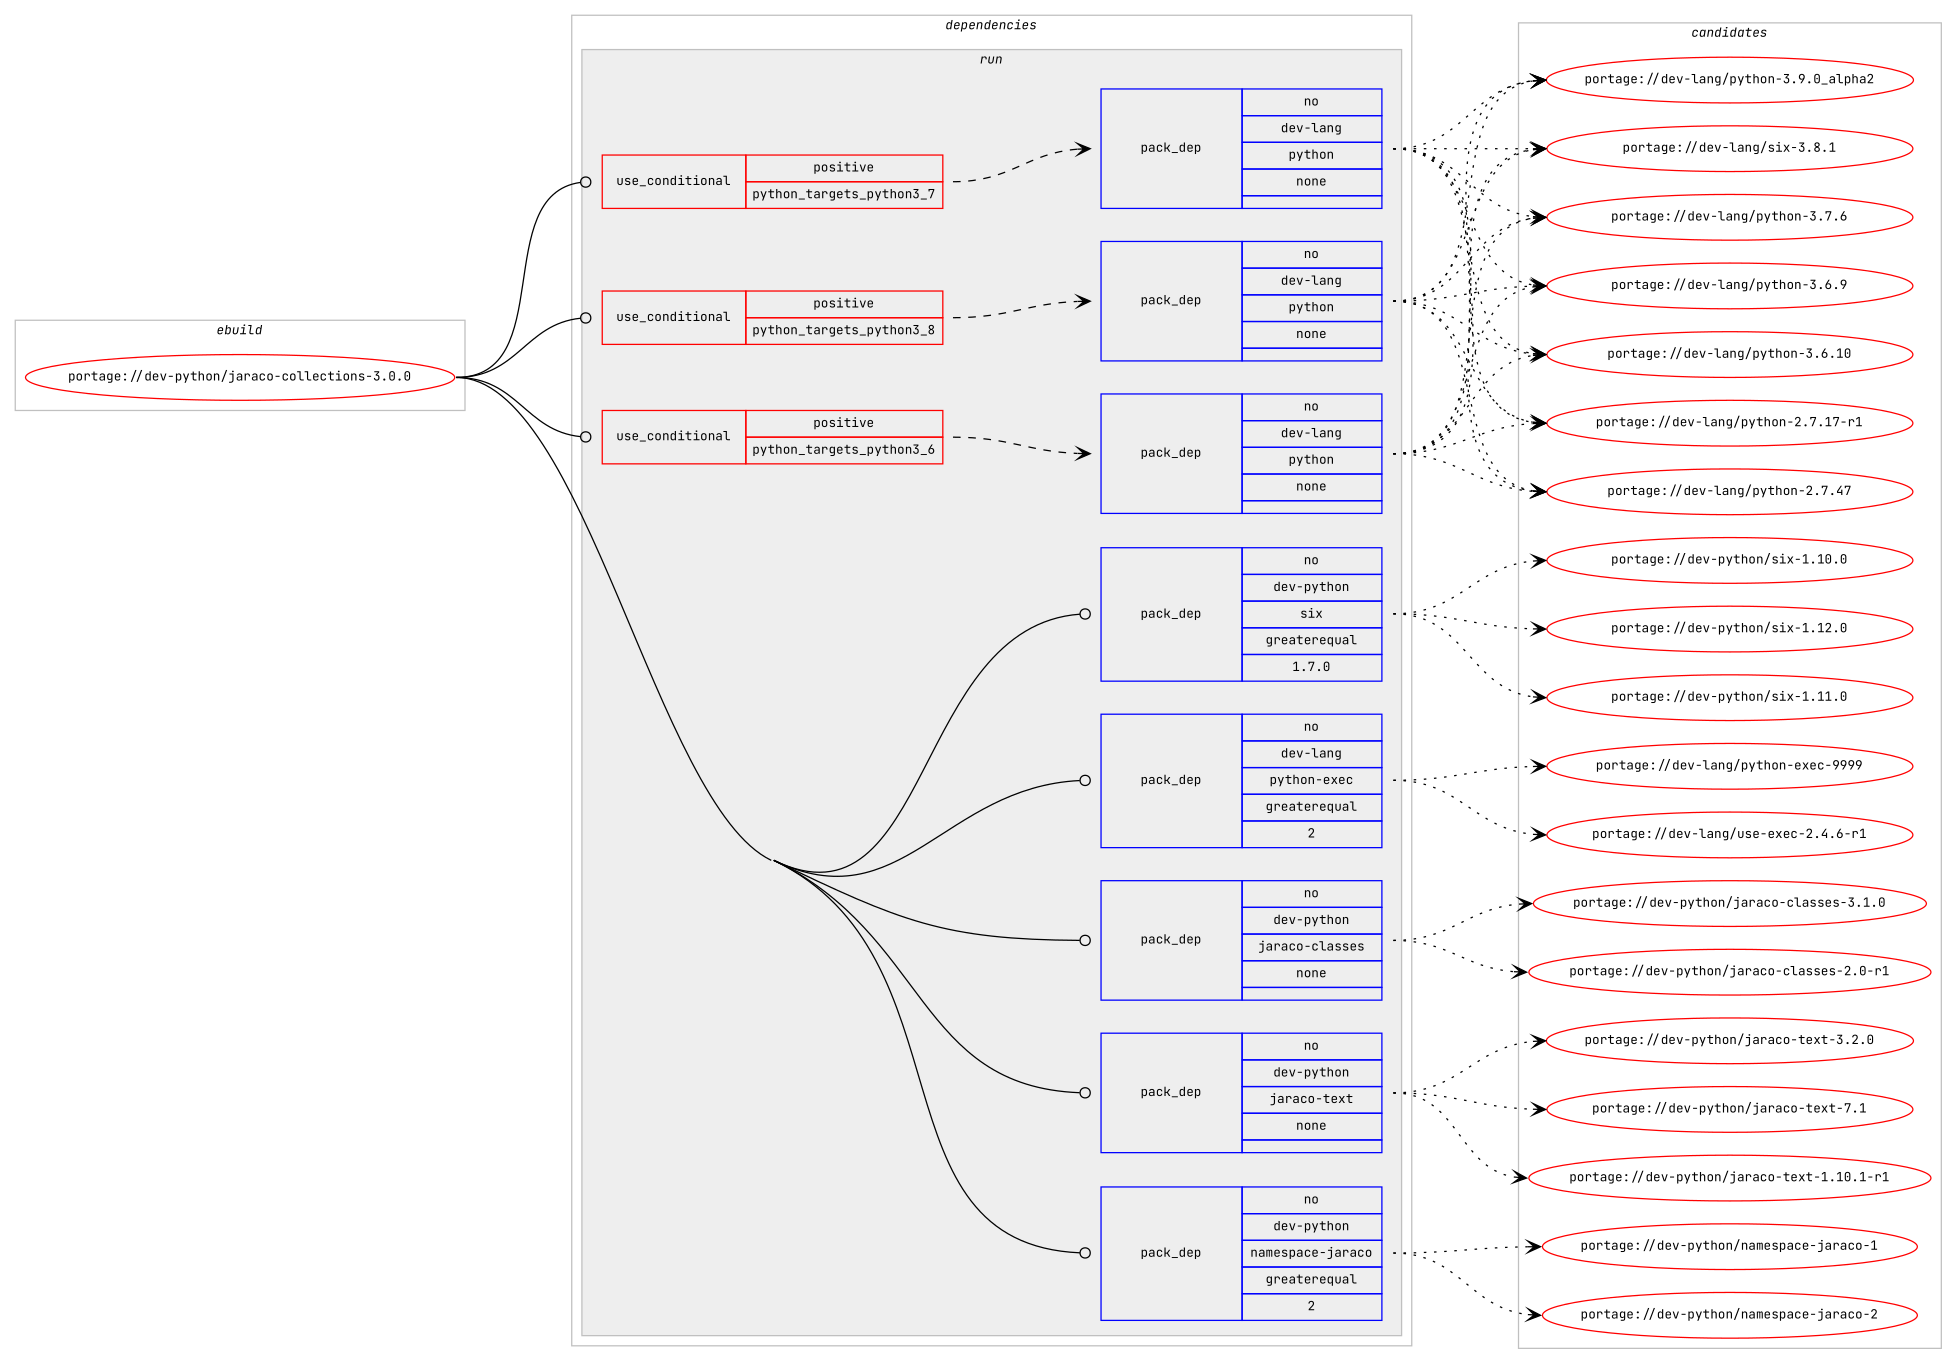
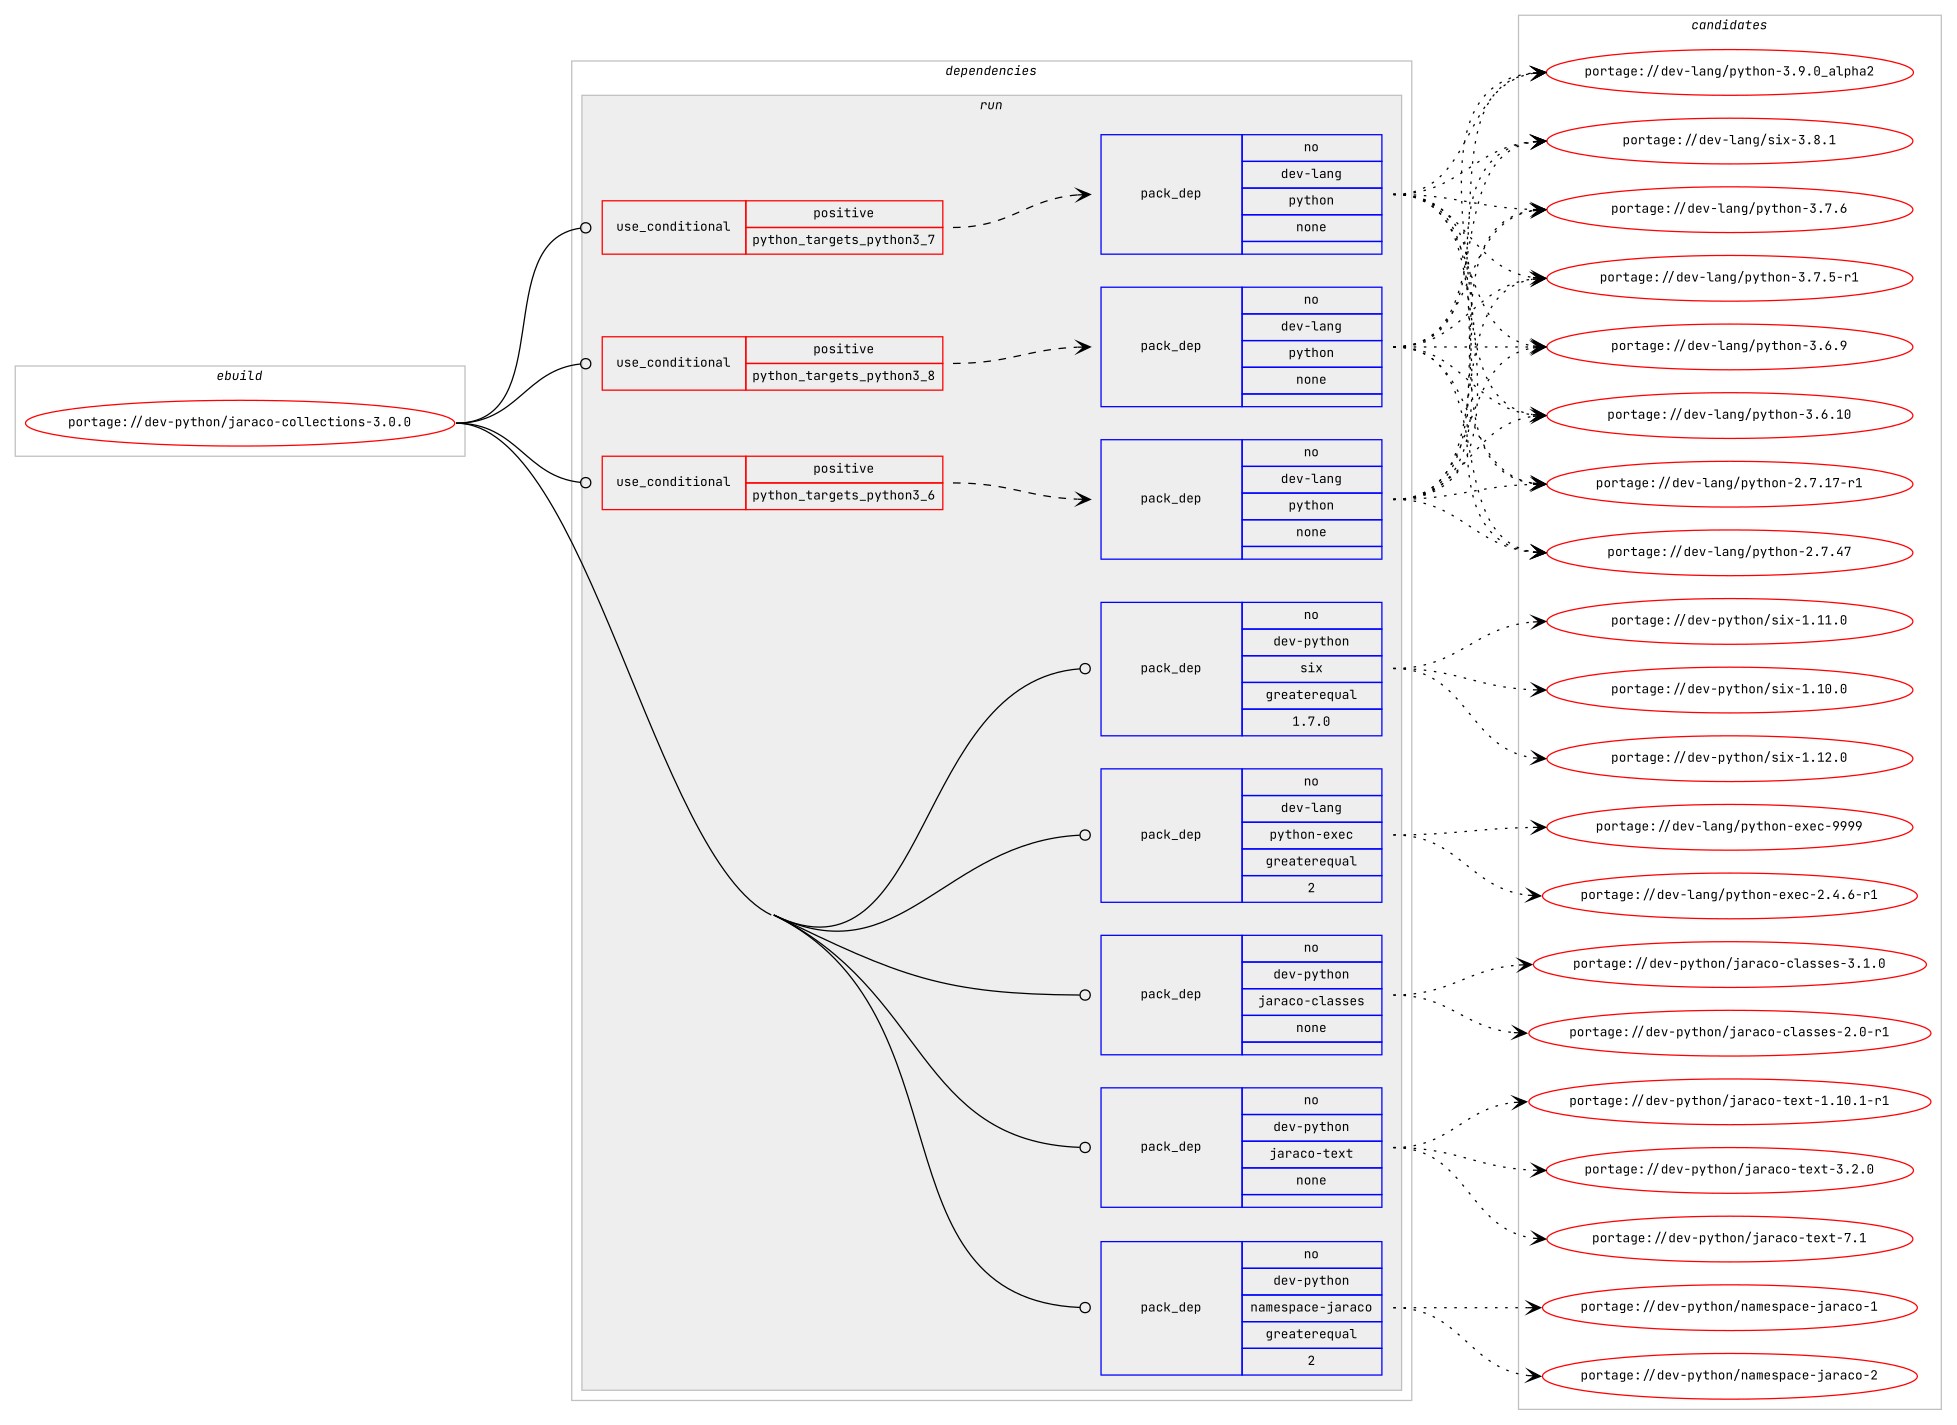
  digraph {
    compound=true
    concentrate=true
    fontname="JetBrains Mono"
    fontsize=10
    newrank=true
    rankdir=LR
    ranksep=1.5
    node [color=red fontname="JetBrains Mono" fontsize=10]
    edge [arrowhead=vee fontname="JetBrains Mono" headport=w style=dotted tailport=e weight=100]
    n1 [label="portage://dev-python/jaraco-collections-3.0.0" width=4]
    n2 [color=blue label=<<TABLE BORDER="0" CELLBORDER="1" CELLSPACING="0" CELLPADDING="4" WIDTH="220"><TR><TD ROWSPAN="6" CELLPADDING="30">pack_dep</TD></TR><TR><TD WIDTH="110">no</TD></TR><TR><TD>dev-lang</TD></TR><TR><TD>python</TD></TR><TR><TD>none</TD></TR><TR><TD></TD></TR></TABLE>> shape=none]
    n3 [label=<<TABLE BORDER="0" CELLBORDER="1" CELLSPACING="0" CELLPADDING="4"><TR><TD ROWSPAN="3" CELLPADDING="10">use_conditional</TD></TR><TR><TD>positive</TD></TR><TR><TD>python_targets_python3_6</TD></TR></TABLE>> shape=none]
    n4 [color=blue label=<<TABLE BORDER="0" CELLBORDER="1" CELLSPACING="0" CELLPADDING="4" WIDTH="220"><TR><TD ROWSPAN="6" CELLPADDING="30">pack_dep</TD></TR><TR><TD WIDTH="110">no</TD></TR><TR><TD>dev-lang</TD></TR><TR><TD>python</TD></TR><TR><TD>none</TD></TR><TR><TD></TD></TR></TABLE>> shape=none]
    n5 [label=<<TABLE BORDER="0" CELLBORDER="1" CELLSPACING="0" CELLPADDING="4"><TR><TD ROWSPAN="3" CELLPADDING="10">use_conditional</TD></TR><TR><TD>positive</TD></TR><TR><TD>python_targets_python3_7</TD></TR></TABLE>> shape=none]
    n6 [color=blue label=<<TABLE BORDER="0" CELLBORDER="1" CELLSPACING="0" CELLPADDING="4" WIDTH="220"><TR><TD ROWSPAN="6" CELLPADDING="30">pack_dep</TD></TR><TR><TD WIDTH="110">no</TD></TR><TR><TD>dev-lang</TD></TR><TR><TD>python</TD></TR><TR><TD>none</TD></TR><TR><TD></TD></TR></TABLE>> shape=none]
    n7 [label=<<TABLE BORDER="0" CELLBORDER="1" CELLSPACING="0" CELLPADDING="4"><TR><TD ROWSPAN="3" CELLPADDING="10">use_conditional</TD></TR><TR><TD>positive</TD></TR><TR><TD>python_targets_python3_8</TD></TR></TABLE>> shape=none]
    n8 [color=blue label=<<TABLE BORDER="0" CELLBORDER="1" CELLSPACING="0" CELLPADDING="4" WIDTH="220"><TR><TD ROWSPAN="6" CELLPADDING="30">pack_dep</TD></TR><TR><TD WIDTH="110">no</TD></TR><TR><TD>dev-lang</TD></TR><TR><TD>python-exec</TD></TR><TR><TD>greaterequal</TD></TR><TR><TD>2</TD></TR></TABLE>> shape=none]
    n9 [color=blue label=<<TABLE BORDER="0" CELLBORDER="1" CELLSPACING="0" CELLPADDING="4" WIDTH="220"><TR><TD ROWSPAN="6" CELLPADDING="30">pack_dep</TD></TR><TR><TD WIDTH="110">no</TD></TR><TR><TD>dev-python</TD></TR><TR><TD>jaraco-classes</TD></TR><TR><TD>none</TD></TR><TR><TD></TD></TR></TABLE>> shape=none]
    n10 [color=blue label=<<TABLE BORDER="0" CELLBORDER="1" CELLSPACING="0" CELLPADDING="4" WIDTH="220"><TR><TD ROWSPAN="6" CELLPADDING="30">pack_dep</TD></TR><TR><TD WIDTH="110">no</TD></TR><TR><TD>dev-python</TD></TR><TR><TD>jaraco-text</TD></TR><TR><TD>none</TD></TR><TR><TD></TD></TR></TABLE>> shape=none]
    n11 [color=blue label=<<TABLE BORDER="0" CELLBORDER="1" CELLSPACING="0" CELLPADDING="4" WIDTH="220"><TR><TD ROWSPAN="6" CELLPADDING="30">pack_dep</TD></TR><TR><TD WIDTH="110">no</TD></TR><TR><TD>dev-python</TD></TR><TR><TD>namespace-jaraco</TD></TR><TR><TD>greaterequal</TD></TR><TR><TD>2</TD></TR></TABLE>> shape=none]
    n12 [color=blue label=<<TABLE BORDER="0" CELLBORDER="1" CELLSPACING="0" CELLPADDING="4" WIDTH="220"><TR><TD ROWSPAN="6" CELLPADDING="30">pack_dep</TD></TR><TR><TD WIDTH="110">no</TD></TR><TR><TD>dev-python</TD></TR><TR><TD>six</TD></TR><TR><TD>greaterequal</TD></TR><TR><TD>1.7.0</TD></TR></TABLE>> shape=none]
    n13 [label="portage://dev-lang/python-3.9.0_alpha2" width=4]
    n14 [label="portage://dev-lang/six-3.8.1" width=4]
    n15 [label="portage://dev-lang/python-3.7.6" width=4]
+   n16 [label="portage://dev-lang/python-3.7.5-r1" width=4]
    n17 [label="portage://dev-lang/python-3.6.9" width=4]
    n18 [label="portage://dev-lang/python-3.6.10" width=4]
    n19 [label="portage://dev-lang/python-2.7.17-r1" width=4]
    n20 [label="portage://dev-lang/python-2.7.47" width=4]
    n21 [label="portage://dev-lang/python-exec-9999" width=4]
-   n22 [label="portage://dev-lang/use-exec-2.4.6-r1" width=4]
+   n22 [label="portage://dev-lang/python-exec-2.4.6-r1" width=4]
    n23 [label="portage://dev-python/jaraco-classes-3.1.0" width=4]
    n24 [label="portage://dev-python/jaraco-classes-2.0-r1" width=4]
    n25 [label="portage://dev-python/jaraco-text-3.2.0" width=4]
    n26 [label="portage://dev-python/jaraco-text-7.1" width=4]
    n27 [label="portage://dev-python/jaraco-text-1.10.1-r1" width=4]
    n28 [label="portage://dev-python/namespace-jaraco-2" width=4]
    n29 [label="portage://dev-python/namespace-jaraco-1" width=4]
    n30 [label="portage://dev-python/six-1.12.0" width=4]
    n31 [label="portage://dev-python/six-1.11.0" width=4]
    n32 [label="portage://dev-python/six-1.10.0" width=4]
    subgraph cluster_1 {
      color=gray
      label=<<i>ebuild</i>>
      n1
    }
    subgraph cluster_2 {
      color=gray
      label=<<i>dependencies</i>>
      subgraph cluster_3 {
        color=gray
        fillcolor="#eeeeee"
        label=<<i>compile</i>>
        style=filled
      }
      subgraph cluster_4 {
        color=gray
        fillcolor="#eeeeee"
        label=<<i>compile and run</i>>
        style=filled
      }
      subgraph cluster_5 {
        color=gray
        fillcolor="#eeeeee"
        label=<<i>run</i>>
        style=filled
        subgraph sub_6 {
          color=gray
          fillcolor="#eeeeee"
          label=<<i>run</i>>
          style=filled
          n3
          subgraph sub_7 {
            color=gray
            fillcolor="#eeeeee"
            label=<<i>run</i>>
            style=filled
            n2
          }
        }
        subgraph sub_8 {
          color=gray
          fillcolor="#eeeeee"
          label=<<i>run</i>>
          style=filled
          n5
          subgraph sub_9 {
            color=gray
            fillcolor="#eeeeee"
            label=<<i>run</i>>
            style=filled
            n4
          }
        }
        subgraph sub_10 {
          color=gray
          fillcolor="#eeeeee"
          label=<<i>run</i>>
          style=filled
          n7
          subgraph sub_11 {
            color=gray
            fillcolor="#eeeeee"
            label=<<i>run</i>>
            style=filled
            n6
          }
        }
        subgraph sub_12 {
          color=gray
          fillcolor="#eeeeee"
          label=<<i>run</i>>
          style=filled
          n8
        }
        subgraph sub_13 {
          color=gray
          fillcolor="#eeeeee"
          label=<<i>run</i>>
          style=filled
          n9
        }
        subgraph sub_14 {
          color=gray
          fillcolor="#eeeeee"
          label=<<i>run</i>>
          style=filled
          n10
        }
        subgraph sub_15 {
          color=gray
          fillcolor="#eeeeee"
          label=<<i>run</i>>
          style=filled
          n11
        }
        subgraph sub_16 {
          color=gray
          fillcolor="#eeeeee"
          label=<<i>run</i>>
          style=filled
          n12
        }
      }
    }
    subgraph cluster_17 {
      color=gray
      label=<<i>candidates</i>>
      rank=same
      subgraph sub_18 {
        color=black
        label=<<i>candidates</i>>
        nodesep=1
        rank=same
        n13
        n14
        n15
+       n16
        n17
        n18
        n19
        n20
      }
      subgraph sub_19 {
        color=black
        label=<<i>candidates</i>>
        nodesep=1
        rank=same
        n13
        n14
        n15
+       n16
        n17
        n18
        n19
        n20
      }
      subgraph sub_20 {
        color=black
        label=<<i>candidates</i>>
        nodesep=1
        rank=same
        n13
        n14
        n15
+       n16
        n17
        n18
        n19
        n20
      }
      subgraph sub_21 {
        color=black
        label=<<i>candidates</i>>
        nodesep=1
        rank=same
        n21
        n22
      }
      subgraph sub_22 {
        color=black
        label=<<i>candidates</i>>
        nodesep=1
        rank=same
        n23
        n24
      }
      subgraph sub_23 {
        color=black
        label=<<i>candidates</i>>
        nodesep=1
        rank=same
        n25
        n26
        n27
      }
      subgraph sub_24 {
        color=black
        label=<<i>candidates</i>>
        nodesep=1
        rank=same
        n28
        n29
      }
      subgraph sub_25 {
        color=black
        label=<<i>candidates</i>>
        nodesep=1
        rank=same
        n30
        n31
        n32
      }
    }
    n1 -> n3 [arrowhead=odot style=solid weight=20]
    n1 -> n5 [arrowhead=odot style=solid weight=20]
    n1 -> n7 [arrowhead=odot style=solid weight=20]
    n1 -> n8 [arrowhead=odot style=solid weight=20]
    n1 -> n9 [arrowhead=odot style=solid weight=20]
    n1 -> n10 [arrowhead=odot style=solid weight=20]
    n1 -> n11 [arrowhead=odot style=solid weight=20]
    n1 -> n12 [arrowhead=odot style=solid weight=20]
    n2 -> n13
    n2 -> n14
    n2 -> n15
+   n2 -> n16
    n2 -> n17
    n2 -> n18
    n2 -> n19
    n2 -> n20
    n3 -> n2 [style=dashed weight=20]
    n4 -> n13
    n4 -> n14
    n4 -> n15
+   n4 -> n16
    n4 -> n17
    n4 -> n18
    n4 -> n19
    n4 -> n20
    n5 -> n4 [style=dashed weight=20]
    n6 -> n13
    n6 -> n14
    n6 -> n15
+   n6 -> n16
    n6 -> n17
    n6 -> n18
    n6 -> n19
    n6 -> n20
    n7 -> n6 [style=dashed weight=20]
    n8 -> n21
    n8 -> n22
    n9 -> n23
    n9 -> n24
    n10 -> n25
    n10 -> n26
    n10 -> n27
    n11 -> n28
    n11 -> n29
    n12 -> n30
    n12 -> n31
    n12 -> n32
  }
